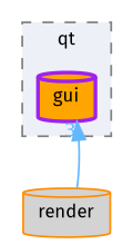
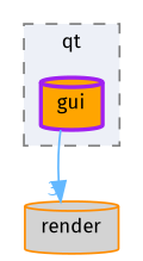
  digraph {
    compound=true
    fontname="Fira Sans"
    node [fontname="Fira Sans" fontsize=10 shape=cylinder]
    n1 [color=purple fillcolor=orange height=0.2 label=gui style="filled,bold" width=0.4]
    n2 [color=darkorange fillcolor=lightgrey height=0.2 label=render style=filled width=0.4]
    subgraph cluster_1 {
      bgcolor="#edf0f7"
      fontsize=10
      label=qt
      pencolor=grey50
      style="filled,dashed"
      n1
    }
-   n2 -> n1 [color=steelblue1 fontcolor=steelblue1 fontname="Fira Sans" fontsize=10 headlabel=3 labeldistance=1.5 labelfontname=Helvetica labelfontsize=10]
+   n1 -> n2 [color=steelblue1 fontcolor=steelblue1 fontname="Fira Sans" fontsize=10 headlabel=3 labeldistance=1.5 labelfontname=Helvetica labelfontsize=10]
  }
